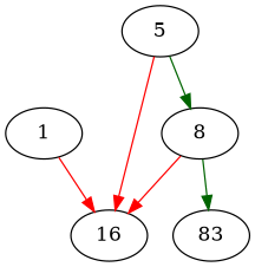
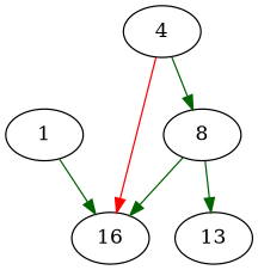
  strict digraph {
    edge [color=red cond=false]
    1 [entry=true]
    16
-   5
+   5 [label=4]
    n4 [label=8]
-   13 [label=83]
-   1 -> 16
+   13
+   1 -> 16 [color=darkgreen]
    5 -> 16
    5 -> n4 [color=darkgreen cond=true]
-   n4 -> 16
+   n4 -> 16 [color=darkgreen]
    n4 -> 13 [color=darkgreen cond=true]
  }
